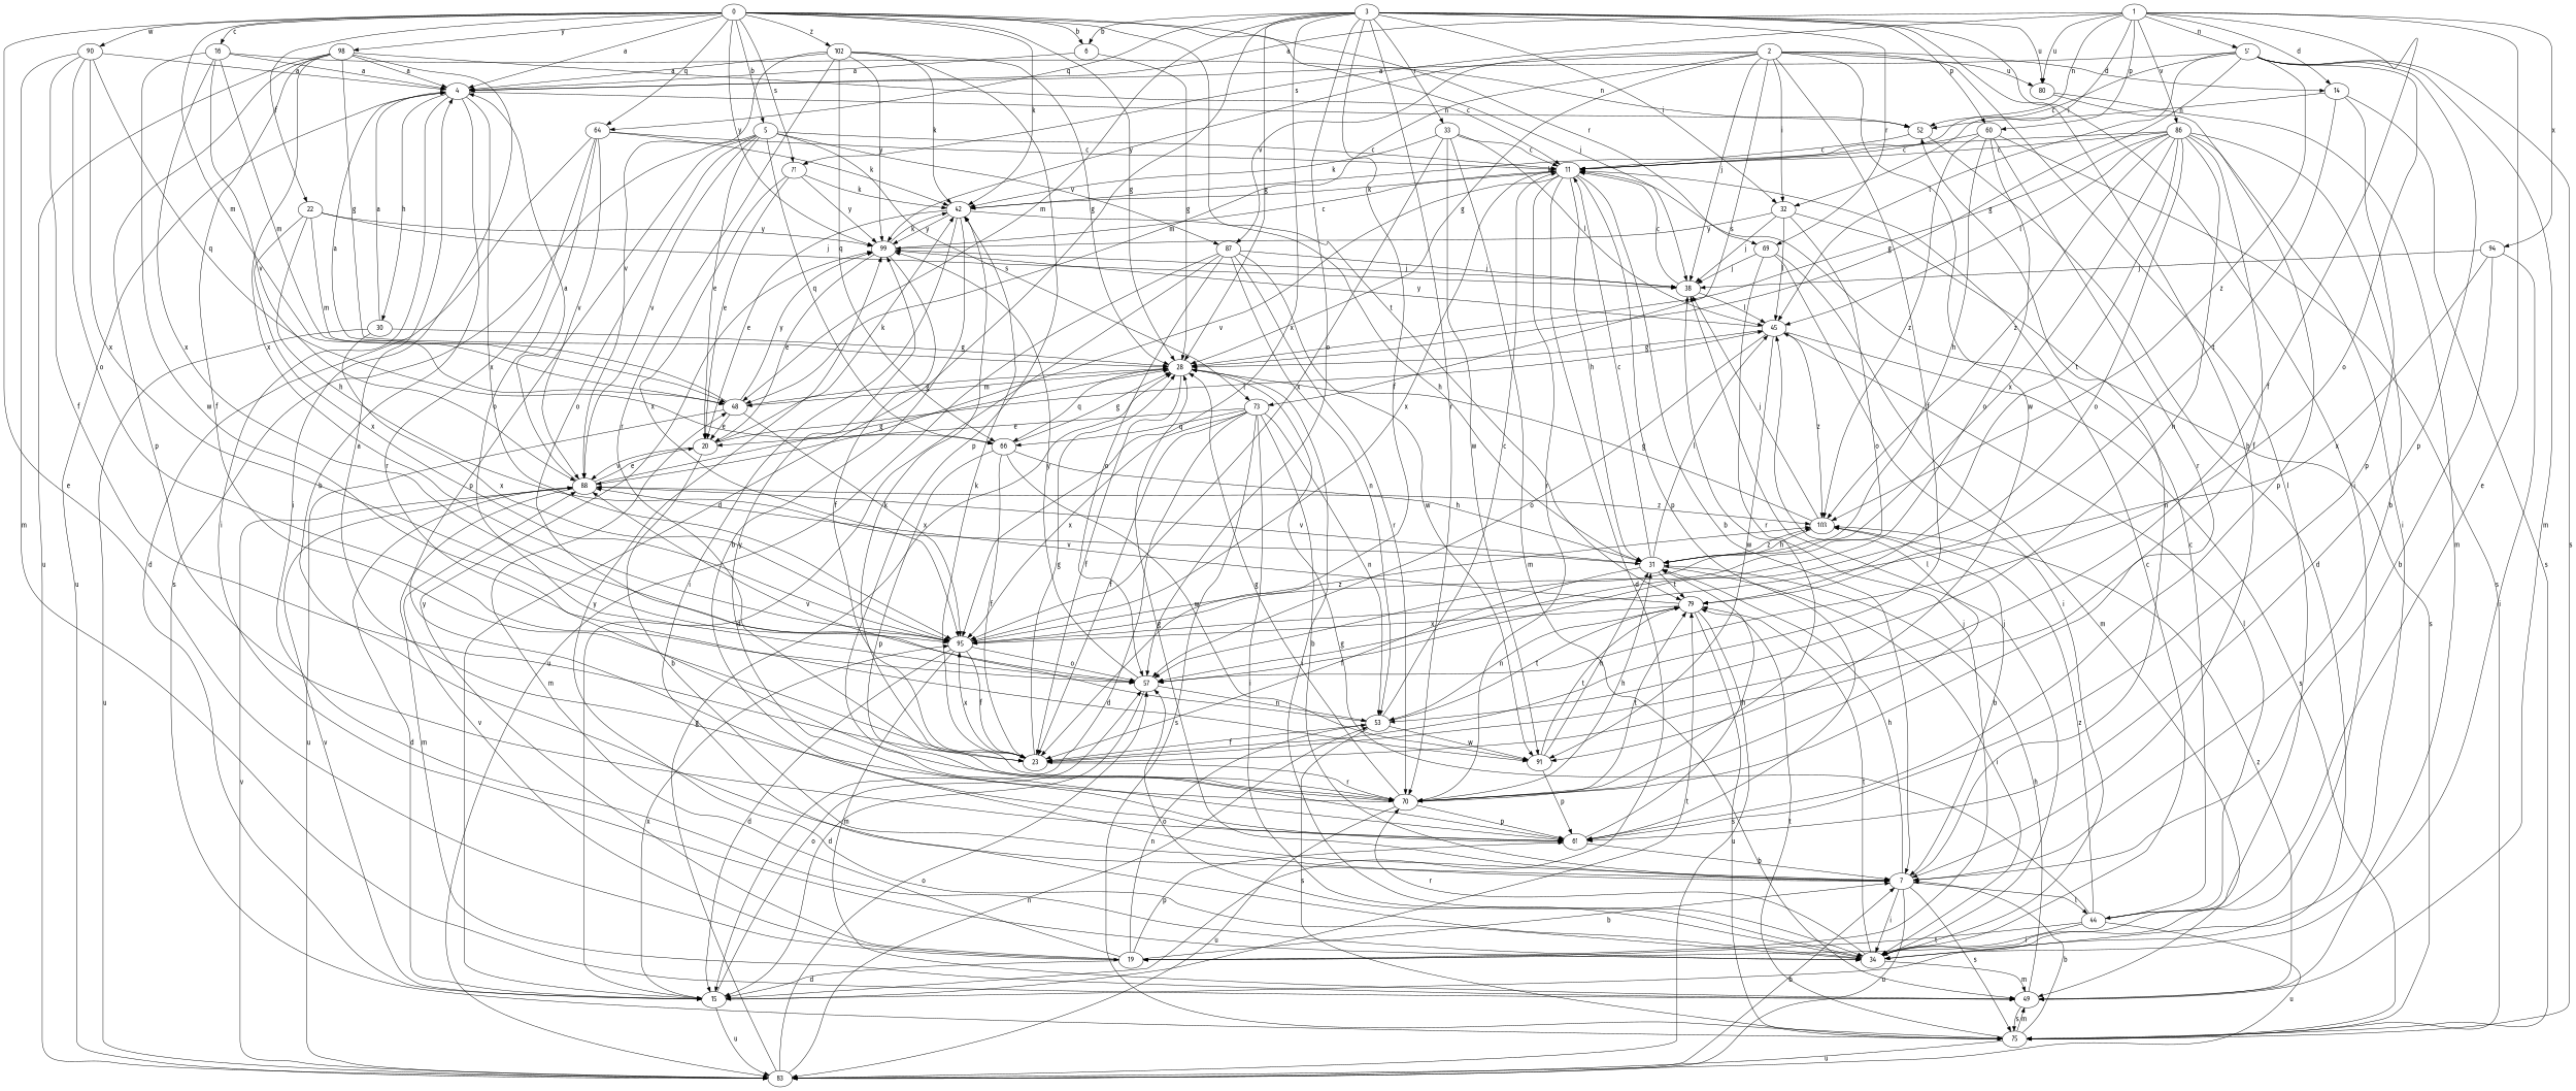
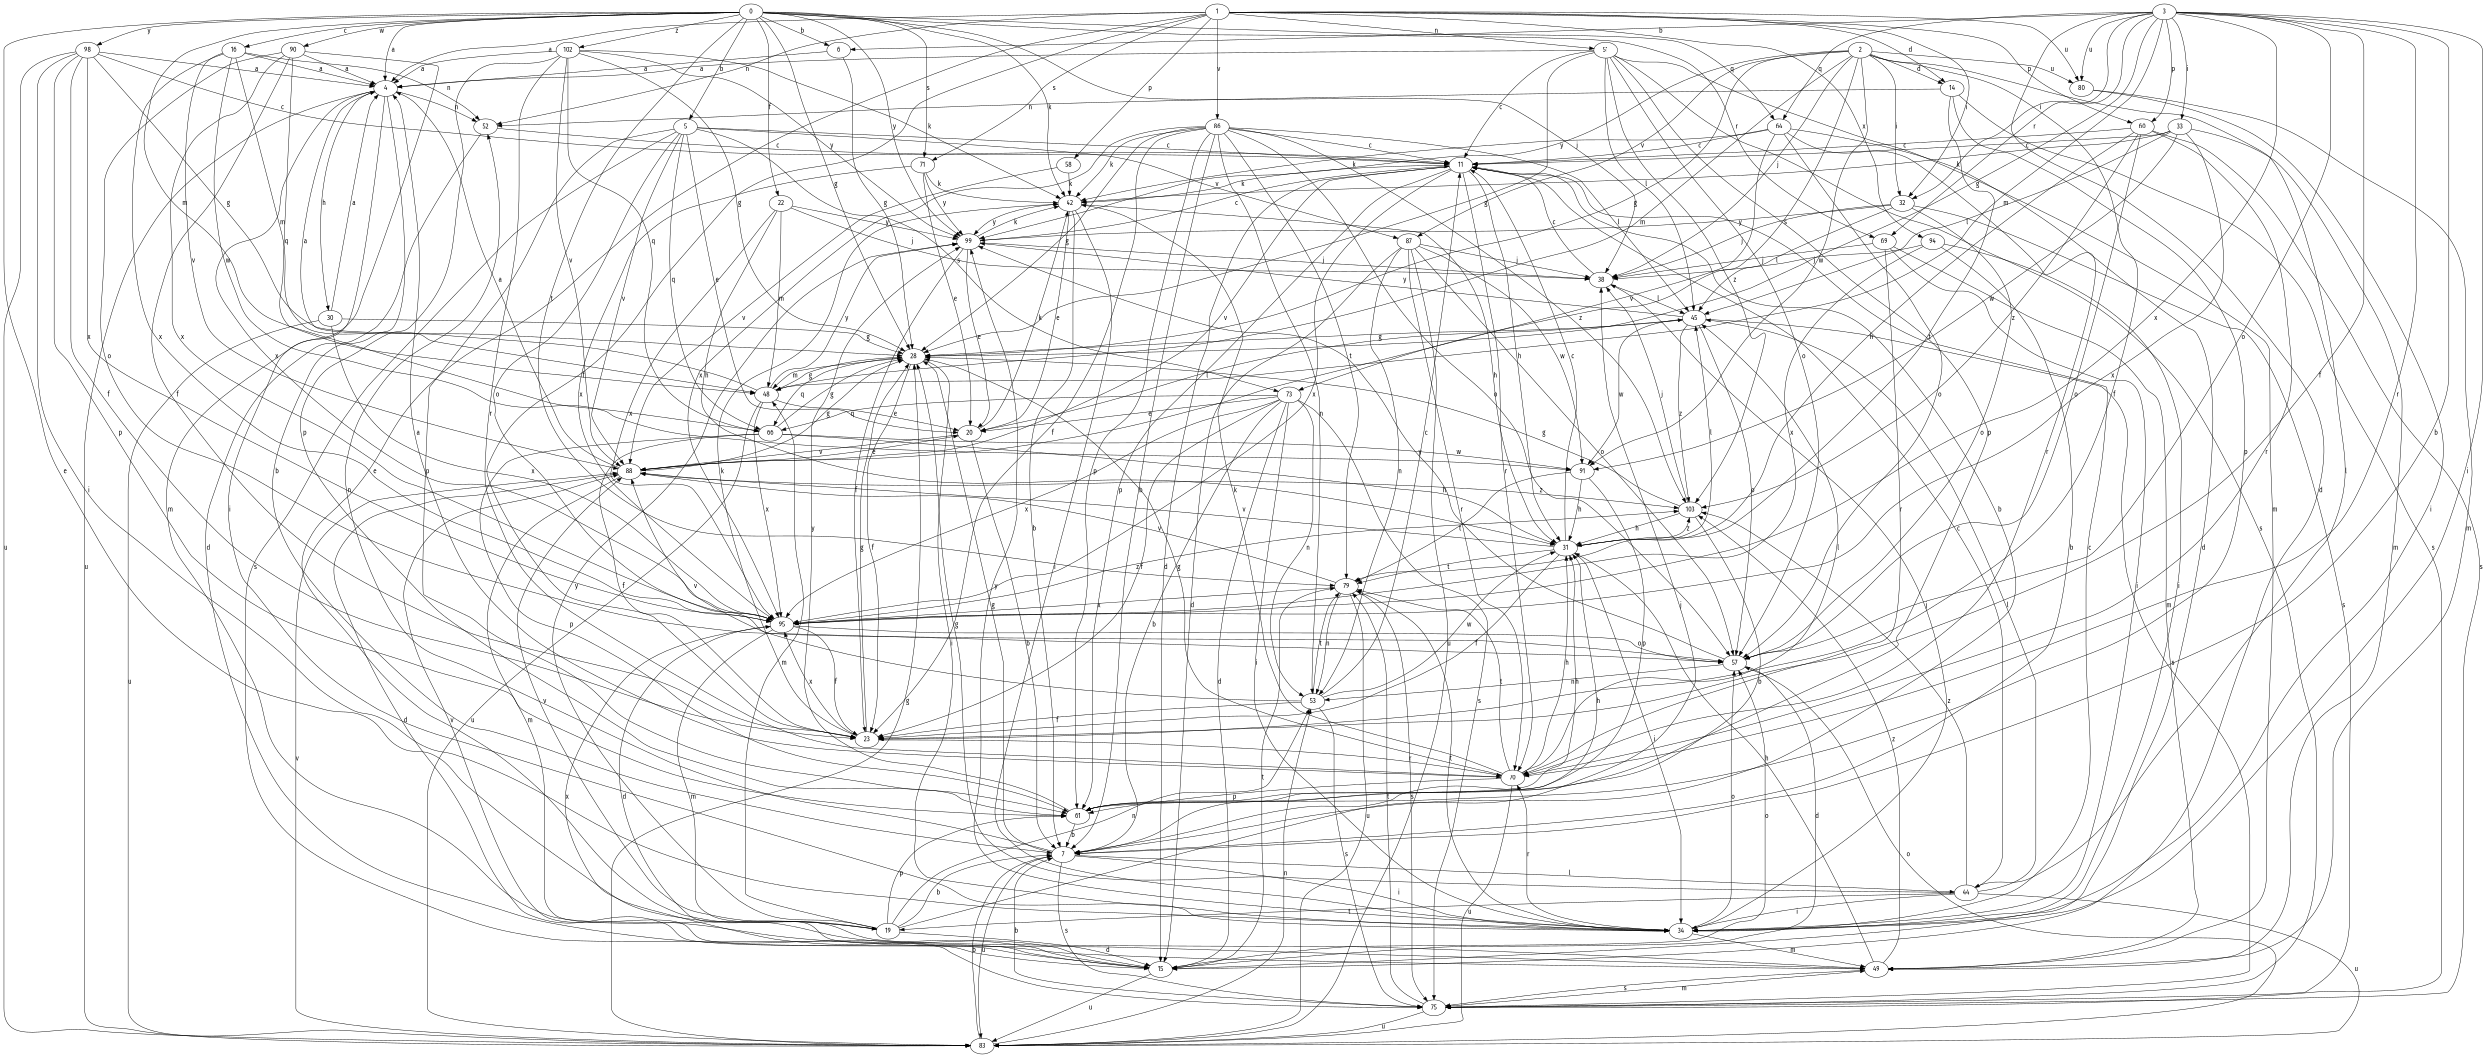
  strict digraph {
    fontname="Fira Sans"
    node [fontname="Fira Sans"]
    edge [fontname="Fira Sans"]
    0
    4
    5
    6
    n5 [label=16]
    19
    22
    28
    38
    42
    48
    64
    69
    71
    79
    90
    98
    99
    102
    52
    7
    34
    95
    30
    83
    73
    87
    57
    11
    20
    61
    66
    75
    88
    91
    15
    53
    31
    23
    45
    70
    49
    1
    14
    32
    51
+   58
    60
    80
    86
    94
    103
    2
    44
    3
    33
    0 -> 4 [label=a]
    0 -> 5 [label=b]
    0 -> 6 [label=b]
    0 -> n5 [label=c]
    0 -> 19 [label=e]
    0 -> 22 [label=f]
    0 -> 28 [label=g]
    0 -> 38 [label=j]
    0 -> 42 [label=k]
    0 -> 48 [label=m]
    0 -> 64 [label=q]
    0 -> 69 [label=r]
    0 -> 71 [label=s]
    0 -> 79 [label=t]
    0 -> 90 [label=w]
    0 -> 98 [label=y]
    0 -> 99 [label=y]
    0 -> 102 [label=z]
    4 -> 52 [label=n]
    4 -> 7 [label=b]
    4 -> 34 [label=i]
    4 -> 95 [label=x]
    4 -> 30 [label=h]
    4 -> 83 [label=u]
    5 -> 73 [label=s]
    5 -> 87 [label=v]
    5 -> 57 [label=o]
    5 -> 11 [label=c]
    5 -> 20 [label=e]
    5 -> 61 [label=p]
    5 -> 66 [label=q]
    5 -> 75 [label=s]
    5 -> 88 [label=v]
    6 -> 4 [label=a]
    6 -> 28 [label=g]
    n5 -> 4 [label=a]
    n5 -> 48 [label=m]
    n5 -> 52 [label=n]
    n5 -> 95 [label=x]
    n5 -> 88 [label=v]
    n5 -> 91 [label=w]
    19 -> 38 [label=j]
    19 -> 48 [label=m]
    19 -> 99 [label=y]
    19 -> 7 [label=b]
    19 -> 61 [label=p]
    19 -> 88 [label=v]
    19 -> 15 [label=d]
    19 -> 53 [label=n]
    22 -> 38 [label=j]
    22 -> 48 [label=m]
    22 -> 99 [label=y]
    22 -> 95 [label=x]
    22 -> 31 [label=h]
    28 -> 48 [label=m]
    28 -> 34 [label=i]
    28 -> 66 [label=q]
    28 -> 23 [label=f]
    38 -> 11 [label=c]
    38 -> 45 [label=l]
    42 -> 99 [label=y]
    42 -> 7 [label=b]
    42 -> 34 [label=i]
    42 -> 20 [label=e]
    42 -> 31 [label=h]
    48 -> 4 [label=a]
    48 -> 28 [label=g]
    48 -> 99 [label=y]
    48 -> 95 [label=x]
    48 -> 83 [label=u]
    48 -> 20 [label=e]
    64 -> 42 [label=k]
    64 -> 57 [label=o]
    64 -> 11 [label=c]
    64 -> 88 [label=v]
    64 -> 15 [label=d]
    64 -> 70 [label=r]
    69 -> 38 [label=j]
    69 -> 34 [label=i]
    69 -> 70 [label=r]
    69 -> 49 [label=m]
    71 -> 42 [label=k]
    71 -> 99 [label=y]
    71 -> 95 [label=x]
    71 -> 20 [label=e]
    79 -> 95 [label=x]
    79 -> 83 [label=u]
    79 -> 75 [label=s]
    79 -> 88 [label=v]
    79 -> 53 [label=n]
    90 -> 4 [label=a]
    90 -> 95 [label=x]
    90 -> 57 [label=o]
    90 -> 66 [label=q]
    90 -> 23 [label=f]
    90 -> 49 [label=m]
    98 -> 4 [label=a]
    98 -> 28 [label=g]
    98 -> 34 [label=i]
    98 -> 95 [label=x]
    98 -> 83 [label=u]
    98 -> 11 [label=c]
    98 -> 61 [label=p]
    98 -> 23 [label=f]
    99 -> 38 [label=j]
    99 -> 42 [label=k]
    99 -> 11 [label=c]
    99 -> 20 [label=e]
    99 -> 23 [label=f]
    102 -> 4 [label=a]
    102 -> 28 [label=g]
    102 -> 42 [label=k]
    102 -> 99 [label=y]
    102 -> 61 [label=p]
    102 -> 66 [label=q]
    102 -> 88 [label=v]
    102 -> 70 [label=r]
    52 -> 11 [label=c]
    52 -> 15 [label=d]
    7 -> 28 [label=g]
    7 -> 52 [label=n]
    7 -> 34 [label=i]
    7 -> 83 [label=u]
    7 -> 75 [label=s]
    7 -> 31 [label=h]
    7 -> 44 [label=l]
    34 -> 38 [label=j]
    34 -> 79 [label=t]
    34 -> 99 [label=y]
    34 -> 57 [label=o]
    34 -> 11 [label=c]
    34 -> 70 [label=r]
    34 -> 49 [label=m]
    95 -> 57 [label=o]
    95 -> 15 [label=d]
    95 -> 23 [label=f]
    95 -> 49 [label=m]
    95 -> 103 [label=z]
    30 -> 4 [label=a]
    30 -> 28 [label=g]
    30 -> 95 [label=x]
    30 -> 83 [label=u]
    83 -> 28 [label=g]
    83 -> 7 [label=b]
    83 -> 57 [label=o]
    83 -> 88 [label=v]
    83 -> 53 [label=n]
    73 -> 7 [label=b]
    73 -> 34 [label=i]
    73 -> 95 [label=x]
    73 -> 20 [label=e]
    73 -> 66 [label=q]
    73 -> 75 [label=s]
    73 -> 15 [label=d]
    73 -> 53 [label=n]
    73 -> 23 [label=f]
    87 -> 38 [label=j]
    87 -> 83 [label=u]
    87 -> 57 [label=o]
    87 -> 91 [label=w]
    87 -> 15 [label=d]
    87 -> 53 [label=n]
    87 -> 70 [label=r]
    57 -> 99 [label=y]
    57 -> 15 [label=d]
    57 -> 53 [label=n]
    11 -> 42 [label=k]
    11 -> 7 [label=b]
    11 -> 95 [label=x]
    11 -> 61 [label=p]
    11 -> 88 [label=v]
    11 -> 15 [label=d]
    11 -> 31 [label=h]
    11 -> 70 [label=r]
    20 -> 42 [label=k]
    20 -> 7 [label=b]
    20 -> 88 [label=v]
    20 -> 45 [label=l]
    61 -> 99 [label=y]
    61 -> 7 [label=b]
    61 -> 31 [label=h]
    66 -> 28 [label=g]
    66 -> 61 [label=p]
    66 -> 91 [label=w]
    66 -> 31 [label=h]
    66 -> 23 [label=f]
    75 -> 79 [label=t]
    75 -> 7 [label=b]
    75 -> 83 [label=u]
    75 -> 49 [label=m]
    88 -> 4 [label=a]
    88 -> 28 [label=g]
    88 -> 20 [label=e]
    88 -> 15 [label=d]
    88 -> 49 [label=m]
    88 -> 103 [label=z]
    91 -> 79 [label=t]
    91 -> 61 [label=p]
    91 -> 31 [label=h]
    15 -> 79 [label=t]
    15 -> 95 [label=x]
    15 -> 83 [label=u]
    15 -> 57 [label=o]
    15 -> 88 [label=v]
    53 -> 79 [label=t]
    53 -> 11 [label=c]
    53 -> 75 [label=s]
    53 -> 88 [label=v]
-   53 -> 91 [label=w]
+   53 -> 31 [label=w]
    53 -> 23 [label=f]
    31 -> 79 [label=t]
    31 -> 34 [label=i]
    31 -> 11 [label=c]
    31 -> 88 [label=v]
    31 -> 23 [label=f]
    31 -> 45 [label=l]
    31 -> 103 [label=z]
    23 -> 28 [label=g]
    23 -> 42 [label=k]
    23 -> 95 [label=x]
    23 -> 70 [label=r]
    45 -> 28 [label=g]
    45 -> 99 [label=y]
    45 -> 57 [label=o]
    45 -> 75 [label=s]
    45 -> 91 [label=w]
    45 -> 103 [label=z]
    70 -> 4 [label=a]
    70 -> 28 [label=g]
    70 -> 42 [label=k]
    70 -> 79 [label=t]
    70 -> 83 [label=u]
    70 -> 61 [label=p]
    70 -> 31 [label=h]
    70 -> 45 [label=l]
    49 -> 75 [label=s]
    49 -> 31 [label=h]
    49 -> 103 [label=z]
    1 -> 4 [label=a]
    1 -> 19 [label=e]
    1 -> 71 [label=s]
    1 -> 52 [label=n]
    1 -> 23 [label=f]
    1 -> 14 [label=d]
    1 -> 32 [label=i]
    1 -> 51 [label=n]
+   1 -> 58 [label=p]
    1 -> 60 [label=p]
    1 -> 80 [label=u]
    1 -> 86 [label=v]
    1 -> 94 [label=x]
    14 -> 79 [label=t]
    14 -> 52 [label=n]
    14 -> 61 [label=p]
    14 -> 75 [label=s]
    32 -> 38 [label=j]
    32 -> 99 [label=y]
    32 -> 57 [label=o]
    32 -> 75 [label=s]
    32 -> 45 [label=l]
    51 -> 4 [label=a]
    51 -> 28 [label=g]
    51 -> 57 [label=o]
    51 -> 11 [label=c]
    51 -> 61 [label=p]
    51 -> 75 [label=s]
    51 -> 45 [label=l]
    51 -> 49 [label=m]
    51 -> 103 [label=z]
+   58 -> 42 [label=k]
+   58 -> 88 [label=v]
    60 -> 57 [label=o]
    60 -> 11 [label=c]
    60 -> 75 [label=s]
    60 -> 31 [label=h]
    60 -> 70 [label=r]
    60 -> 103 [label=z]
    80 -> 34 [label=i]
    80 -> 49 [label=m]
    86 -> 28 [label=g]
    86 -> 42 [label=k]
    86 -> 79 [label=t]
    86 -> 7 [label=b]
    86 -> 95 [label=x]
    86 -> 57 [label=o]
    86 -> 11 [label=c]
    86 -> 61 [label=p]
    86 -> 53 [label=n]
    86 -> 23 [label=f]
    86 -> 45 [label=l]
    86 -> 103 [label=z]
    94 -> 38 [label=j]
    94 -> 7 [label=b]
    94 -> 34 [label=i]
    94 -> 95 [label=x]
    103 -> 28 [label=g]
    103 -> 38 [label=j]
    103 -> 7 [label=b]
    103 -> 31 [label=h]
    2 -> 28 [label=g]
    2 -> 38 [label=j]
    2 -> 48 [label=m]
    2 -> 99 [label=y]
    2 -> 73 [label=s]
    2 -> 87 [label=v]
    2 -> 91 [label=w]
    2 -> 23 [label=f]
    2 -> 14 [label=d]
    2 -> 32 [label=i]
    2 -> 80 [label=u]
    2 -> 44 [label=l]
    44 -> 19 [label=t]
    44 -> 28 [label=g]
    44 -> 34 [label=i]
    44 -> 83 [label=u]
    44 -> 11 [label=c]
    44 -> 45 [label=l]
    44 -> 103 [label=z]
    3 -> 6 [label=b]
    3 -> 28 [label=g]
    3 -> 48 [label=m]
    3 -> 64 [label=q]
    3 -> 69 [label=r]
    3 -> 7 [label=b]
    3 -> 34 [label=i]
    3 -> 95 [label=x]
    3 -> 57 [label=o]
    3 -> 15 [label=d]
    3 -> 23 [label=f]
    3 -> 70 [label=r]
    3 -> 32 [label=i]
    3 -> 60 [label=p]
    3 -> 80 [label=u]
    3 -> 33 [label=i]
    33 -> 42 [label=k]
    33 -> 95 [label=x]
    33 -> 11 [label=c]
    33 -> 91 [label=w]
    33 -> 45 [label=l]
    33 -> 49 [label=m]
  }
